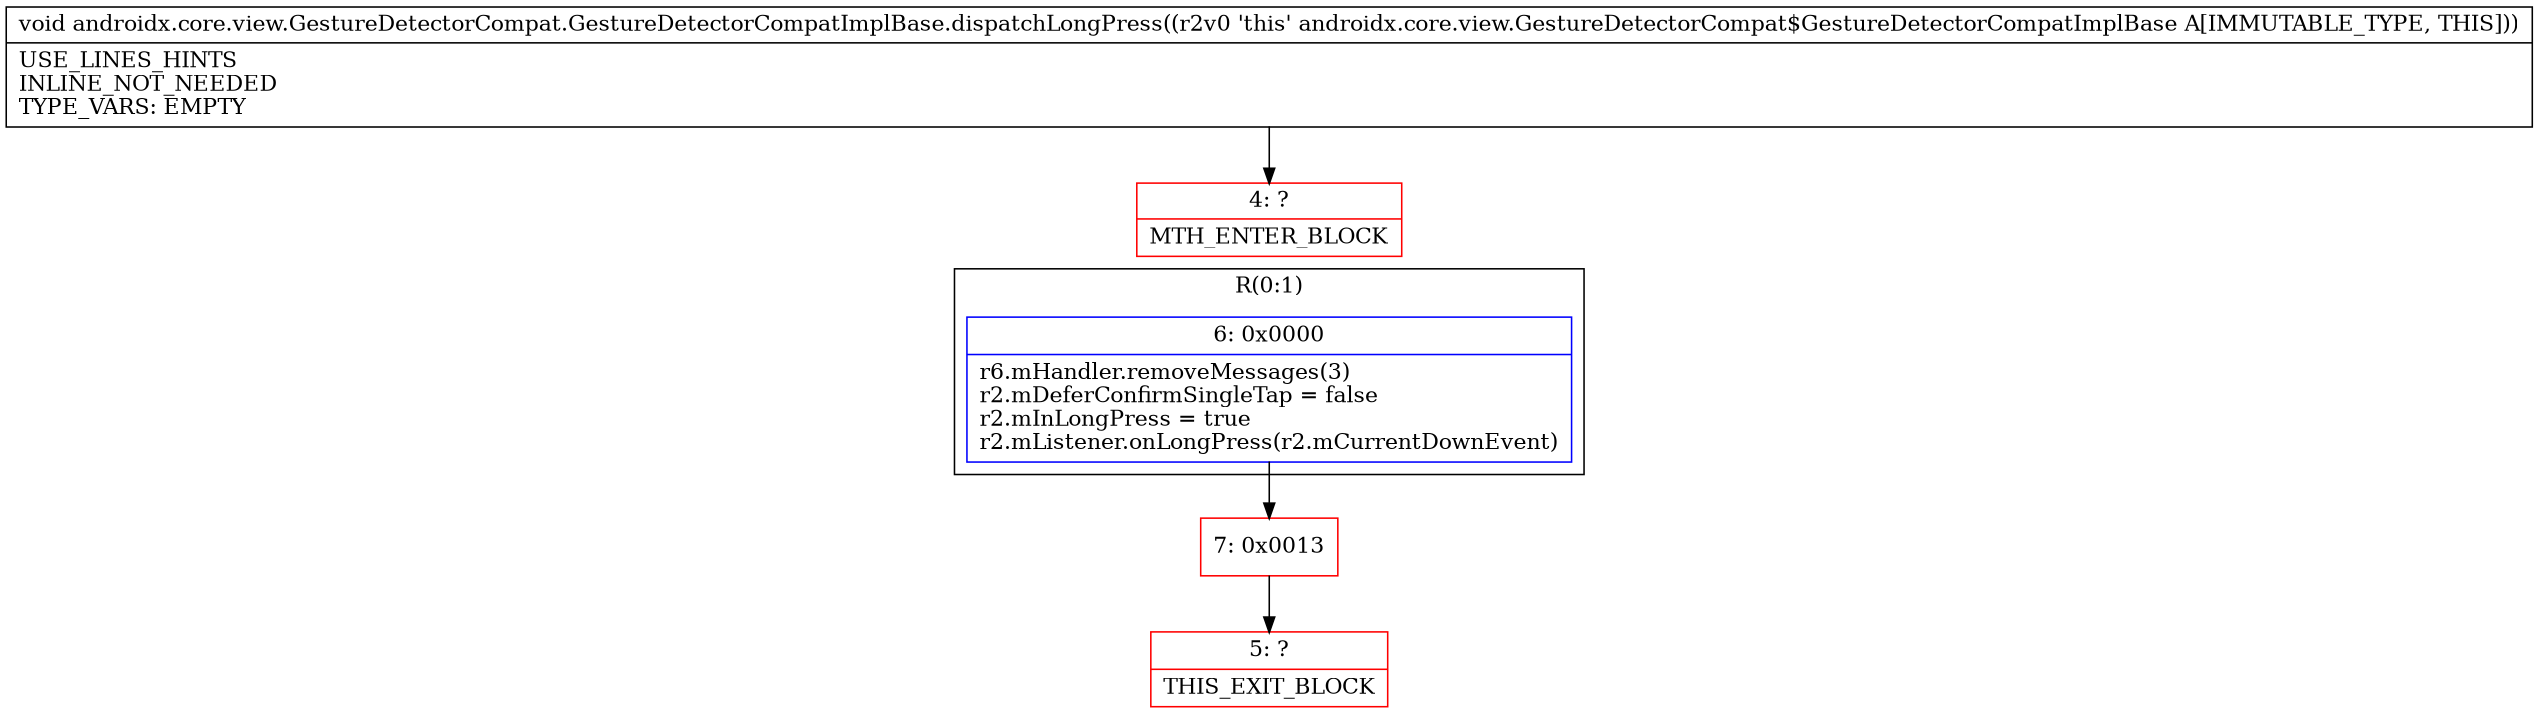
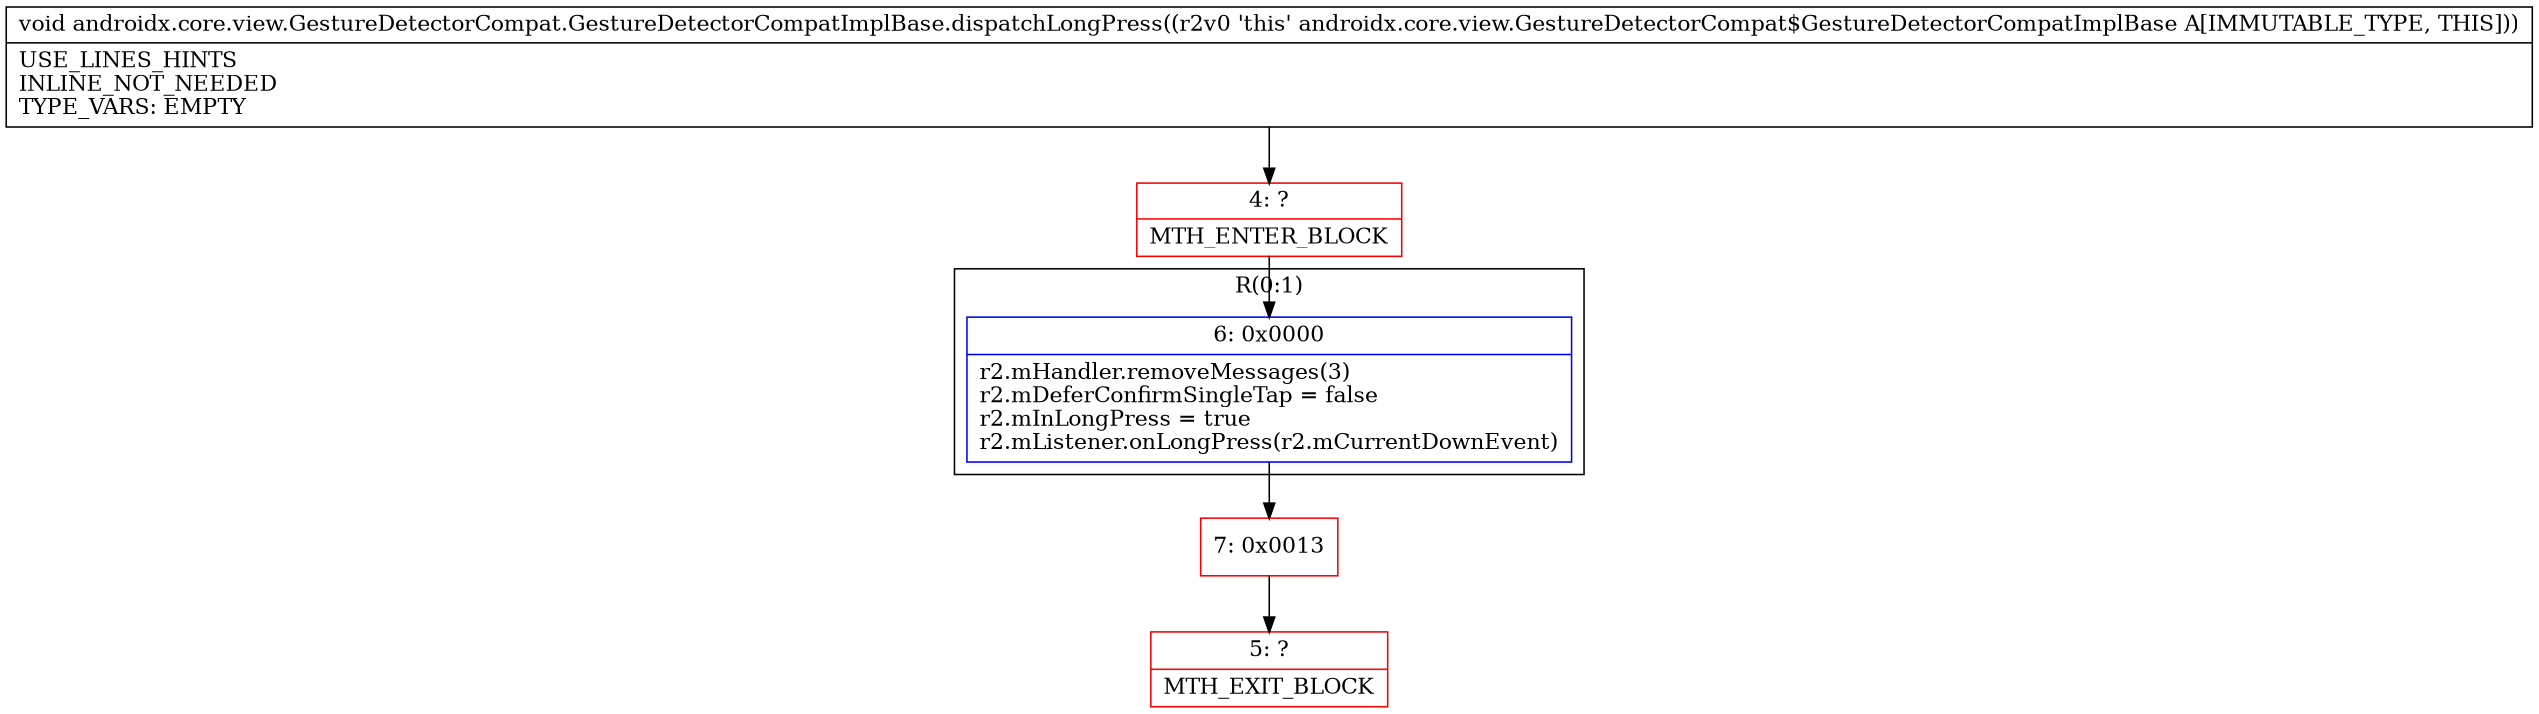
  digraph {
    node [color=red shape=record]
-   n1 [color=blue label="{6\:\ 0x0000|r6.mHandler.removeMessages(3)\lr2.mDeferConfirmSingleTap = false\lr2.mInLongPress = true\lr2.mListener.onLongPress(r2.mCurrentDownEvent)\l}"]
+   n1 [color=blue label="{6\:\ 0x0000|r2.mHandler.removeMessages(3)\lr2.mDeferConfirmSingleTap = false\lr2.mInLongPress = true\lr2.mListener.onLongPress(r2.mCurrentDownEvent)\l}"]
    n2 [label="{7\:\ 0x0013}"]
-   n3 [label="{5\:\ ?|THIS_EXIT_BLOCK\l}"]
+   n3 [label="{5\:\ ?|MTH_EXIT_BLOCK\l}"]
    n4 [label="{4\:\ ?|MTH_ENTER_BLOCK\l}"]
    n5 [label="{void androidx.core.view.GestureDetectorCompat.GestureDetectorCompatImplBase.dispatchLongPress((r2v0 'this' androidx.core.view.GestureDetectorCompat$GestureDetectorCompatImplBase A[IMMUTABLE_TYPE, THIS]))  | USE_LINES_HINTS\lINLINE_NOT_NEEDED\lTYPE_VARS: EMPTY\l}" color=""]
    subgraph cluster_1 {
      label="R(0:1)"
      n1
    }
    n1 -> n2
    n2 -> n3
+   n4 -> n1
    n5 -> n4
  }
